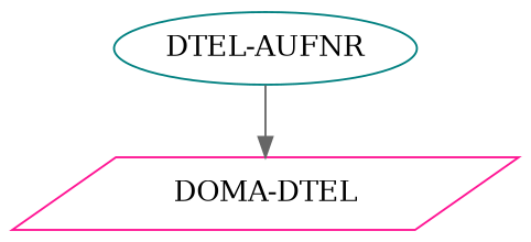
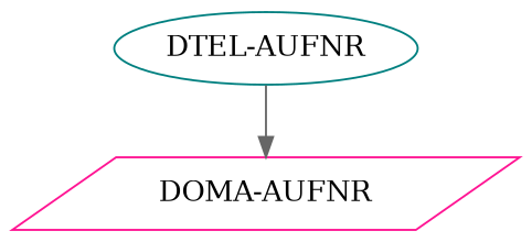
  digraph {
    "DTEL-AUFNR" [color=teal shape=ellipse]
-   "DOMA-AUFNR" [color=deeppink shape=parallelogram label="DOMA-DTEL"]
+   "DOMA-AUFNR" [color=deeppink shape=parallelogram]
    "DTEL-AUFNR" -> "DOMA-AUFNR" [color=gray40]
  }
